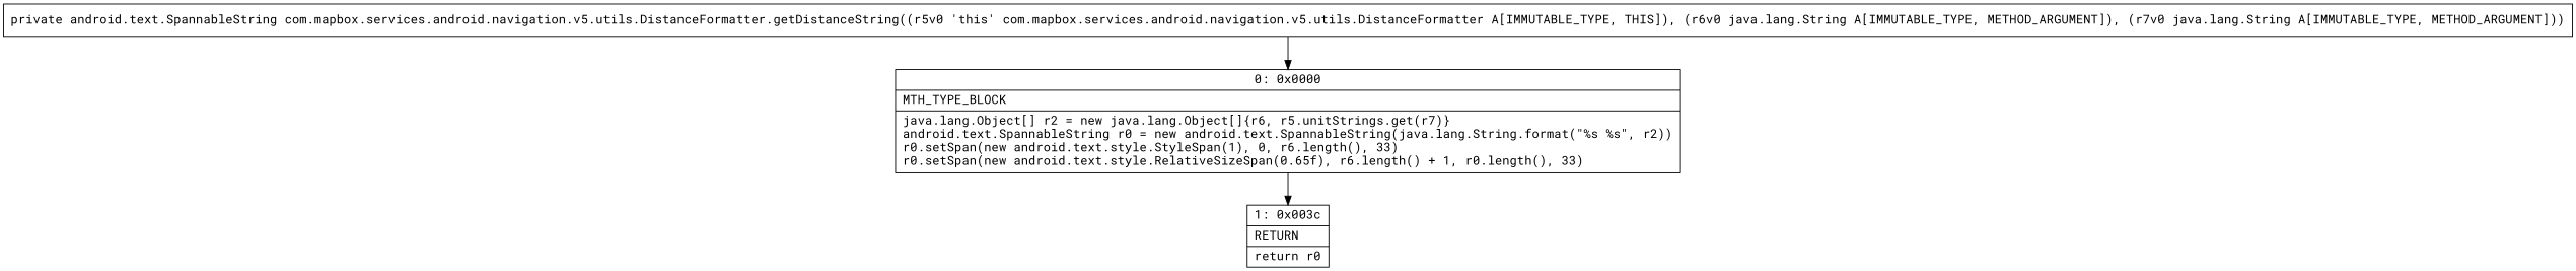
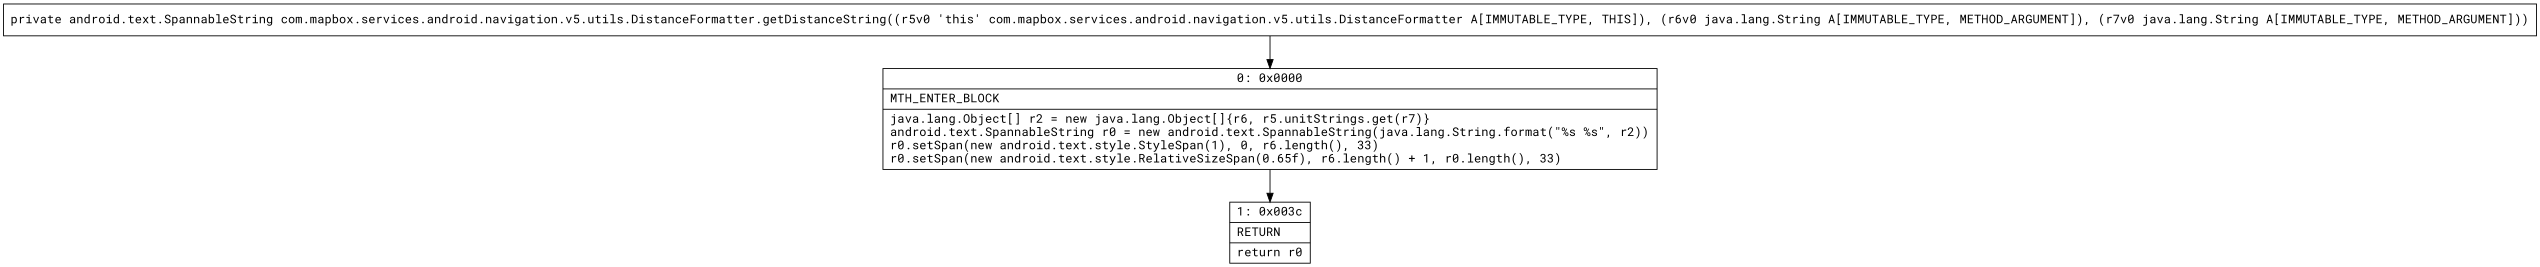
  digraph {
    fontname="Roboto Mono"
    node [shape=record fontname="Roboto Mono"]
    edge [fontname="Roboto Mono"]
-   n1 [label="{0\:\ 0x0000|MTH_TYPE_BLOCK\l|java.lang.Object[] r2 = new java.lang.Object[]\{r6, r5.unitStrings.get(r7)\}\landroid.text.SpannableString r0 = new android.text.SpannableString(java.lang.String.format(\"%s %s\", r2))\lr0.setSpan(new android.text.style.StyleSpan(1), 0, r6.length(), 33)\lr0.setSpan(new android.text.style.RelativeSizeSpan(0.65f), r6.length() + 1, r0.length(), 33)\l}"]
+   n1 [label="{0\:\ 0x0000|MTH_ENTER_BLOCK\l|java.lang.Object[] r2 = new java.lang.Object[]\{r6, r5.unitStrings.get(r7)\}\landroid.text.SpannableString r0 = new android.text.SpannableString(java.lang.String.format(\"%s %s\", r2))\lr0.setSpan(new android.text.style.StyleSpan(1), 0, r6.length(), 33)\lr0.setSpan(new android.text.style.RelativeSizeSpan(0.65f), r6.length() + 1, r0.length(), 33)\l}"]
    n2 [label="{1\:\ 0x003c|RETURN\l|return r0\l}"]
    n3 [label="{private android.text.SpannableString com.mapbox.services.android.navigation.v5.utils.DistanceFormatter.getDistanceString((r5v0 'this' com.mapbox.services.android.navigation.v5.utils.DistanceFormatter A[IMMUTABLE_TYPE, THIS]), (r6v0 java.lang.String A[IMMUTABLE_TYPE, METHOD_ARGUMENT]), (r7v0 java.lang.String A[IMMUTABLE_TYPE, METHOD_ARGUMENT])) }"]
    n1 -> n2
    n3 -> n1
  }
